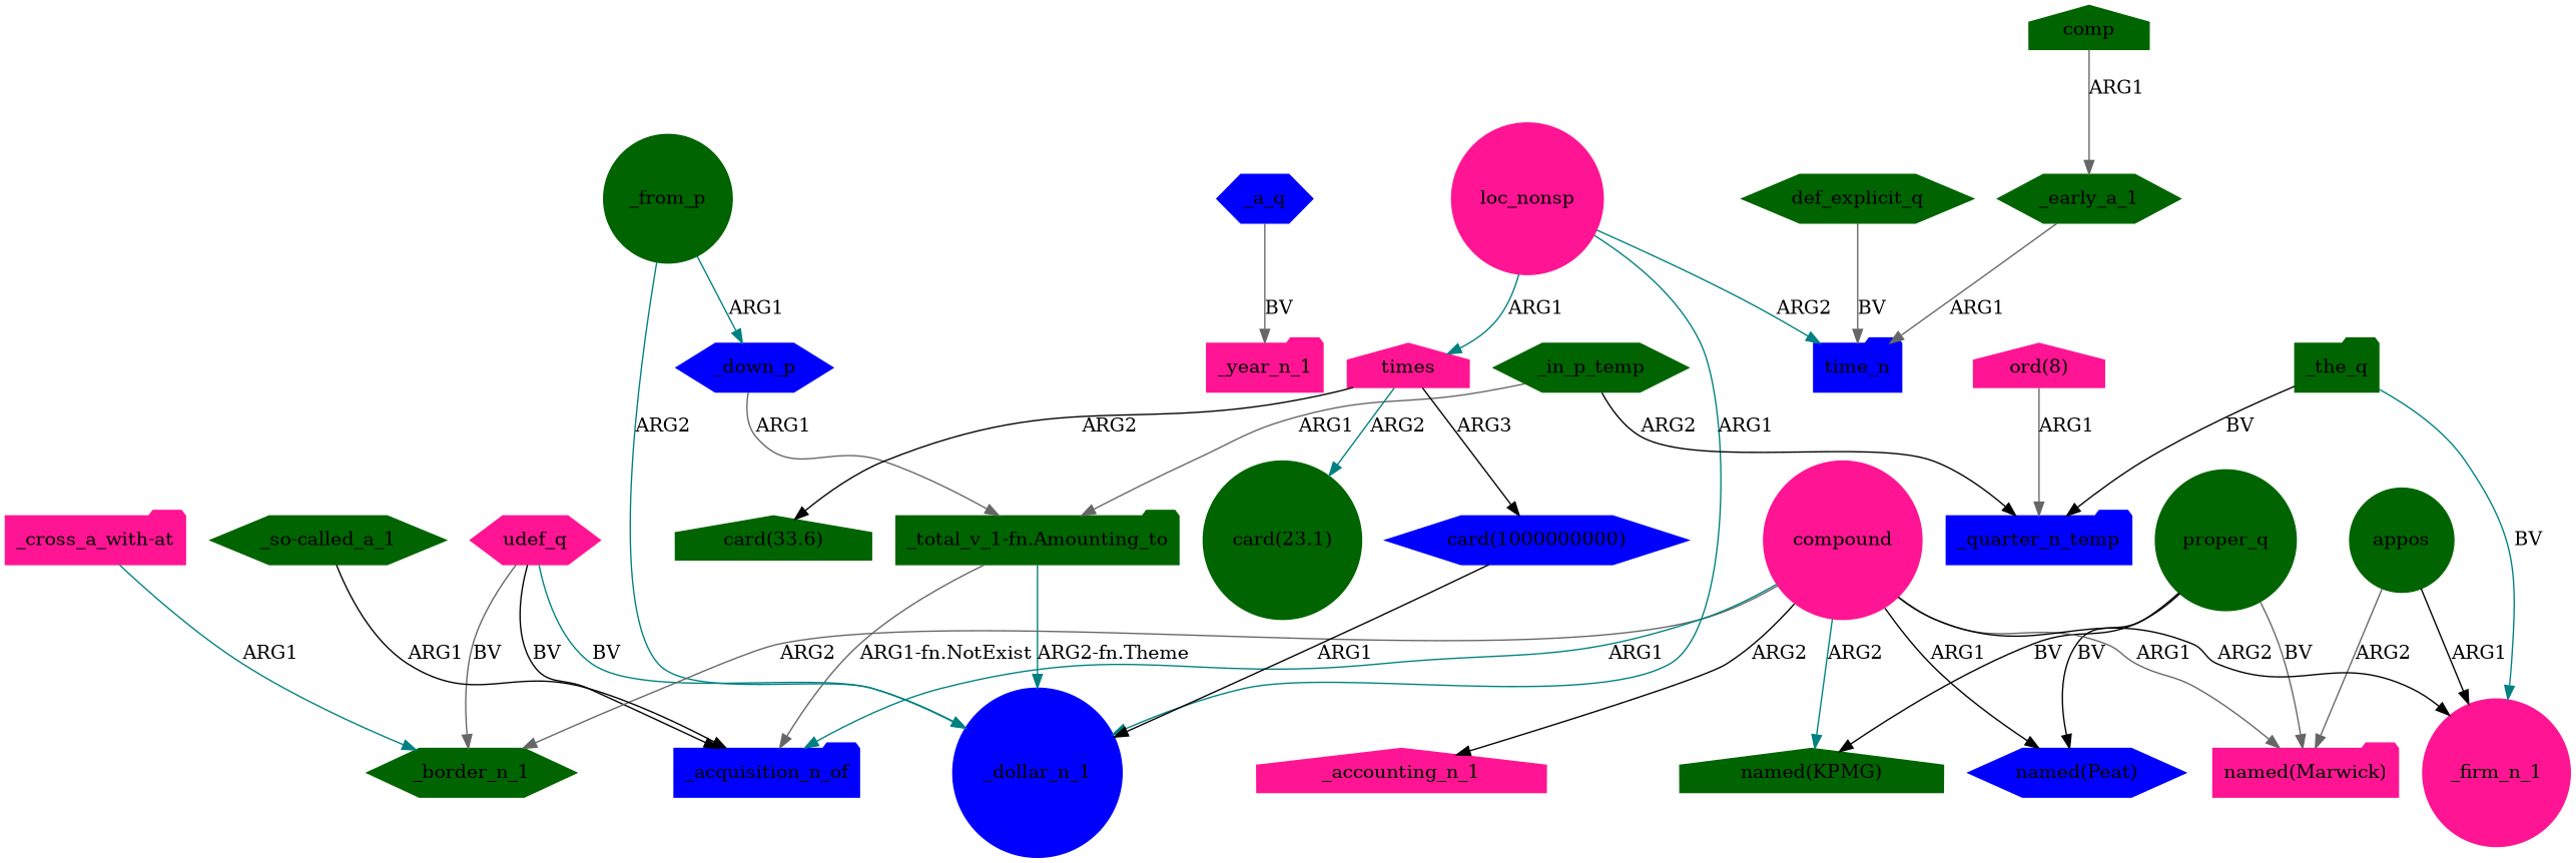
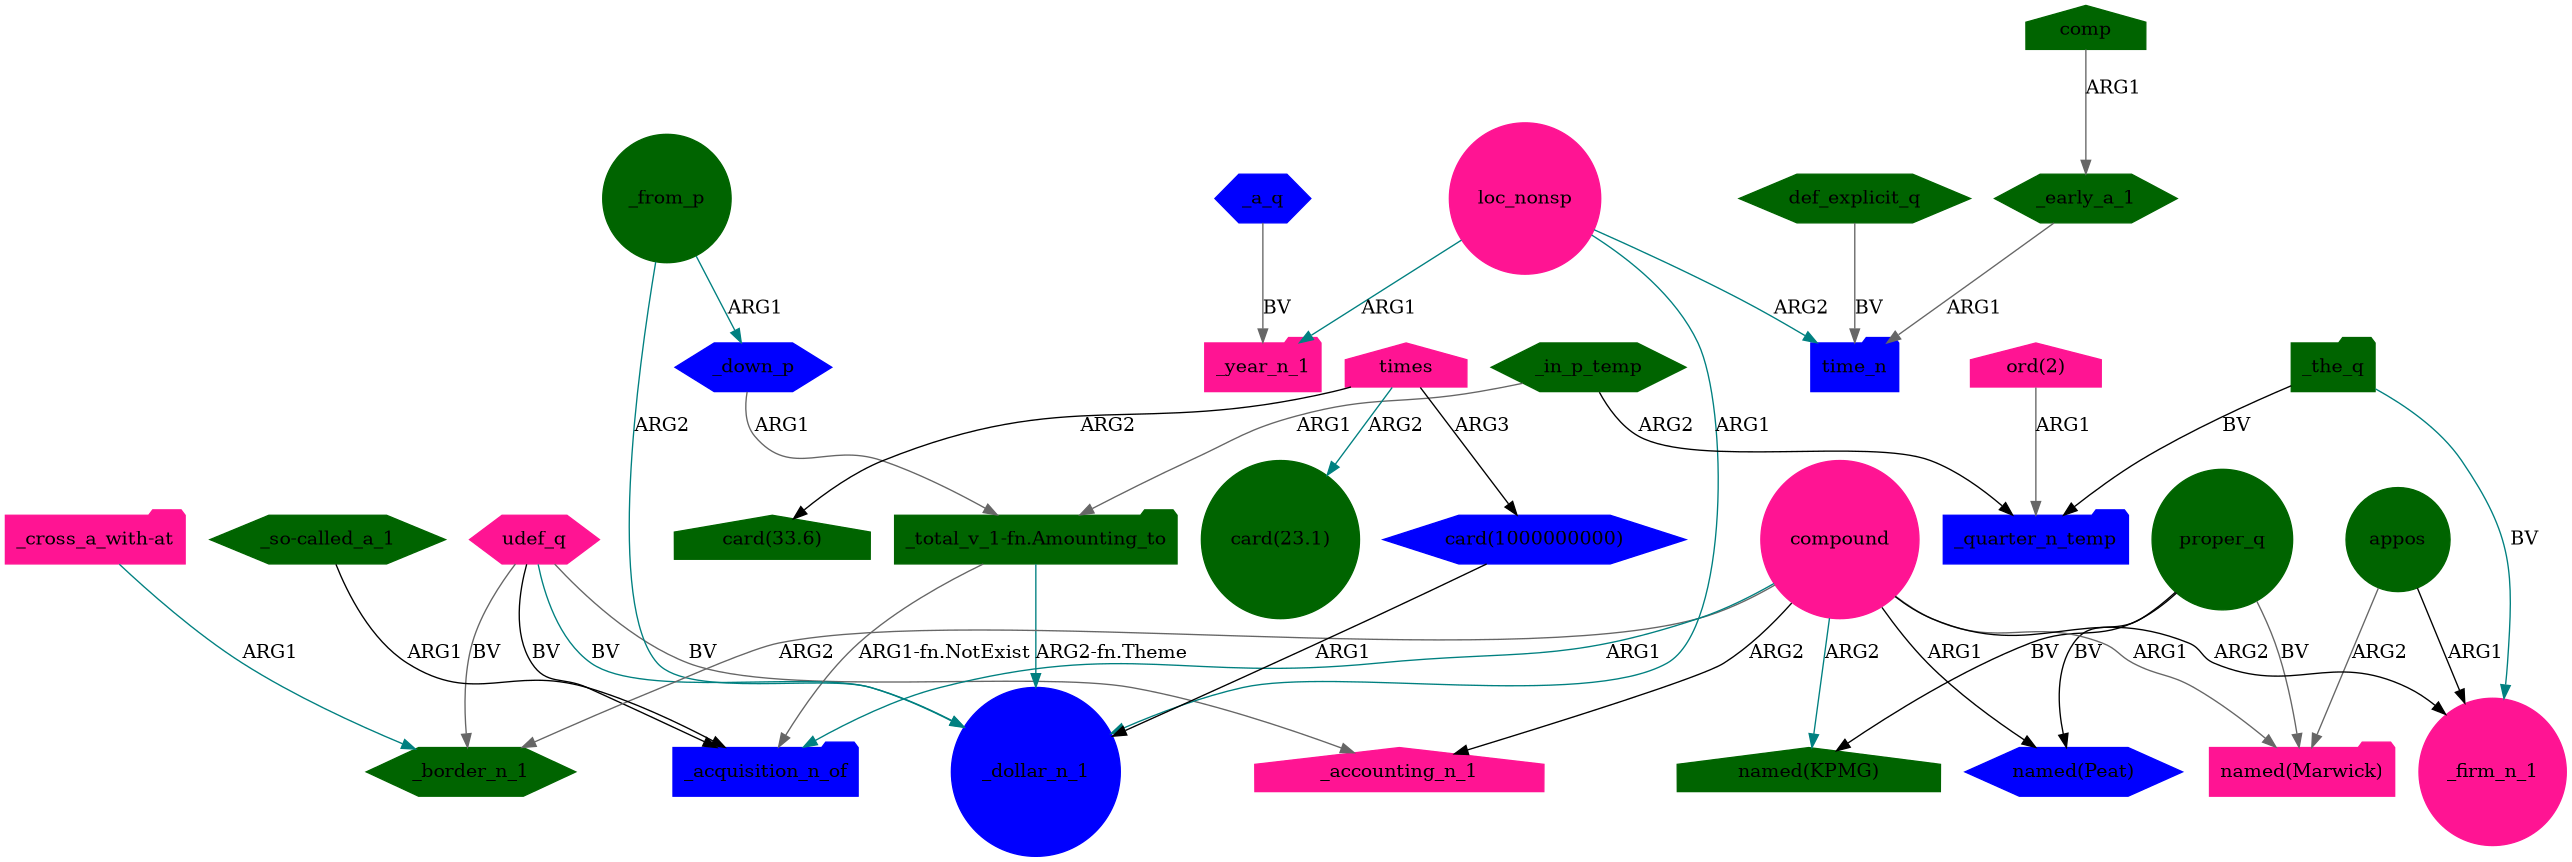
  digraph {
    node [color=darkgreen shape=hexagon style=filled]
    edge [color=gray40]
    udef_q [color=deeppink]
    _border_n_1
    _acquisition_n_of [color=blue shape=folder]
    _accounting_n_1 [color=deeppink shape=house]
    _dollar_n_1 [color=blue shape=circle]
    proper_q [shape=circle]
    "named(Peat)" [color=blue]
    "named(Marwick)" [color=deeppink shape=folder]
    "named(KPMG)" [shape=house]
    time_n [color=blue shape=folder]
    def_explicit_q
    _firm_n_1 [color=deeppink shape=circle]
    "_total_v_1-fn.Amounting_to" [shape=folder]
    loc_nonsp [color=deeppink shape=circle]
    _year_n_1 [color=deeppink shape=folder]
    _from_p [shape=circle]
    _down_p [color=blue]
    _the_q [shape=folder]
    _quarter_n_temp [color=blue shape=folder]
-   "ord(2)" [color=deeppink shape=house label="ord(8)"]
+   "ord(2)" [color=deeppink shape=house]
    appos [shape=circle]
    compound [color=deeppink shape=circle]
    _in_p_temp
    times [color=deeppink shape=house]
    "card(23.1)" [shape=circle]
    "card(1000000000)" [color=blue]
    "card(33.6)" [shape=house]
    "_cross_a_with-at" [color=deeppink shape=folder]
    _early_a_1
    _a_q [color=blue]
    "_so-called_a_1"
    comp [shape=house]
    udef_q -> _border_n_1 [label=BV]
    udef_q -> _acquisition_n_of [color=black label=BV]
+   udef_q -> _accounting_n_1 [label=BV]
    udef_q -> _dollar_n_1 [color=teal label=BV]
    proper_q -> "named(Peat)" [color=black label=BV]
    proper_q -> "named(Marwick)" [label=BV]
    proper_q -> "named(KPMG)" [color=black label=BV]
    def_explicit_q -> time_n [label=BV]
    "_total_v_1-fn.Amounting_to" -> _acquisition_n_of [label="ARG1-fn.NotExist"]
    "_total_v_1-fn.Amounting_to" -> _dollar_n_1 [color=teal label="ARG2-fn.Theme"]
    loc_nonsp -> _dollar_n_1 [color=teal label=ARG1]
    loc_nonsp -> time_n [color=teal label=ARG2]
-   loc_nonsp -> times [color=teal label=ARG1]
+   loc_nonsp -> _year_n_1 [color=teal label=ARG1]
    _from_p -> _dollar_n_1 [color=teal label=ARG2]
    _from_p -> _down_p [color=teal label=ARG1]
    _down_p -> "_total_v_1-fn.Amounting_to" [label=ARG1]
    _the_q -> _firm_n_1 [color=teal label=BV]
    _the_q -> _quarter_n_temp [color=black label=BV]
    "ord(2)" -> _quarter_n_temp [label=ARG1]
    appos -> "named(Marwick)" [label=ARG2]
    appos -> _firm_n_1 [color=black label=ARG1]
    compound -> _border_n_1 [label=ARG2]
    compound -> _acquisition_n_of [color=teal label=ARG1]
    compound -> _accounting_n_1 [color=black label=ARG2]
    compound -> "named(Peat)" [color=black label=ARG1]
    compound -> "named(Marwick)" [label=ARG1]
    compound -> "named(KPMG)" [color=teal label=ARG2]
    compound -> _firm_n_1 [color=black label=ARG2]
    _in_p_temp -> "_total_v_1-fn.Amounting_to" [label=ARG1]
    _in_p_temp -> _quarter_n_temp [color=black label=ARG2]
    times -> "card(23.1)" [color=teal label=ARG2]
    times -> "card(1000000000)" [color=black label=ARG3]
    times -> "card(33.6)" [color=black label=ARG2]
    "card(1000000000)" -> _dollar_n_1 [color=black label=ARG1]
    "_cross_a_with-at" -> _border_n_1 [color=teal label=ARG1]
    _early_a_1 -> time_n [label=ARG1]
    _a_q -> _year_n_1 [label=BV]
    "_so-called_a_1" -> _acquisition_n_of [color=black label=ARG1]
    comp -> _early_a_1 [label=ARG1]
  }
